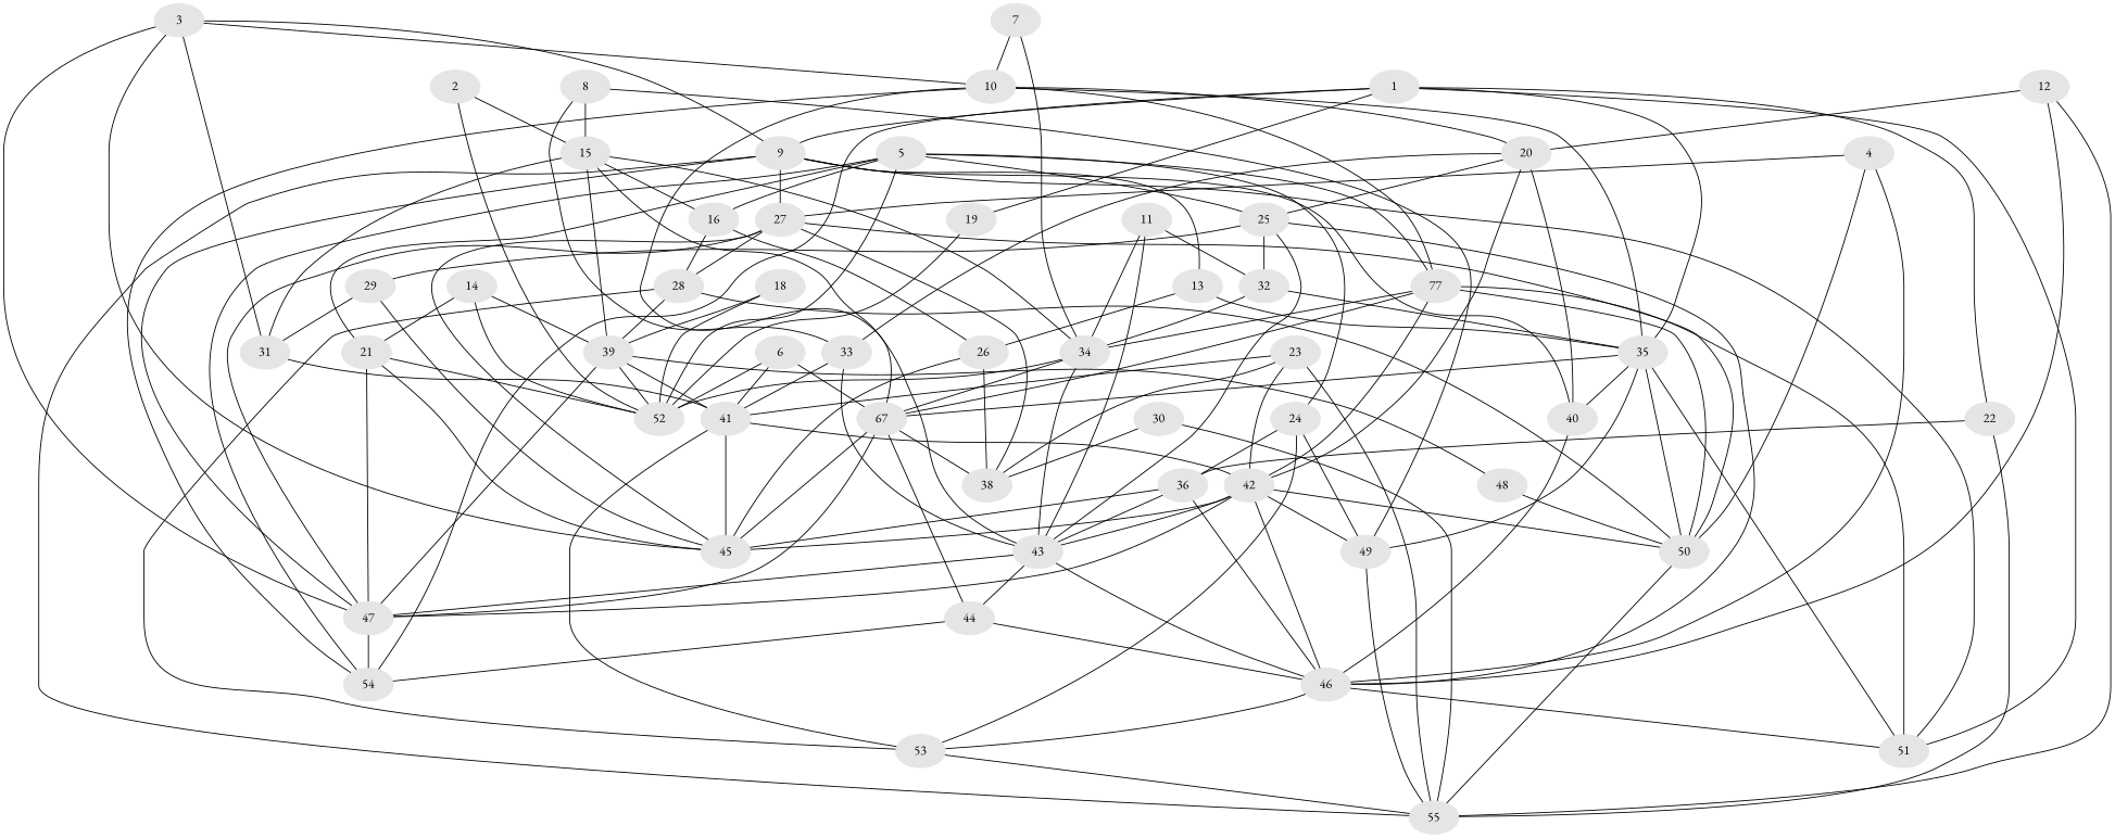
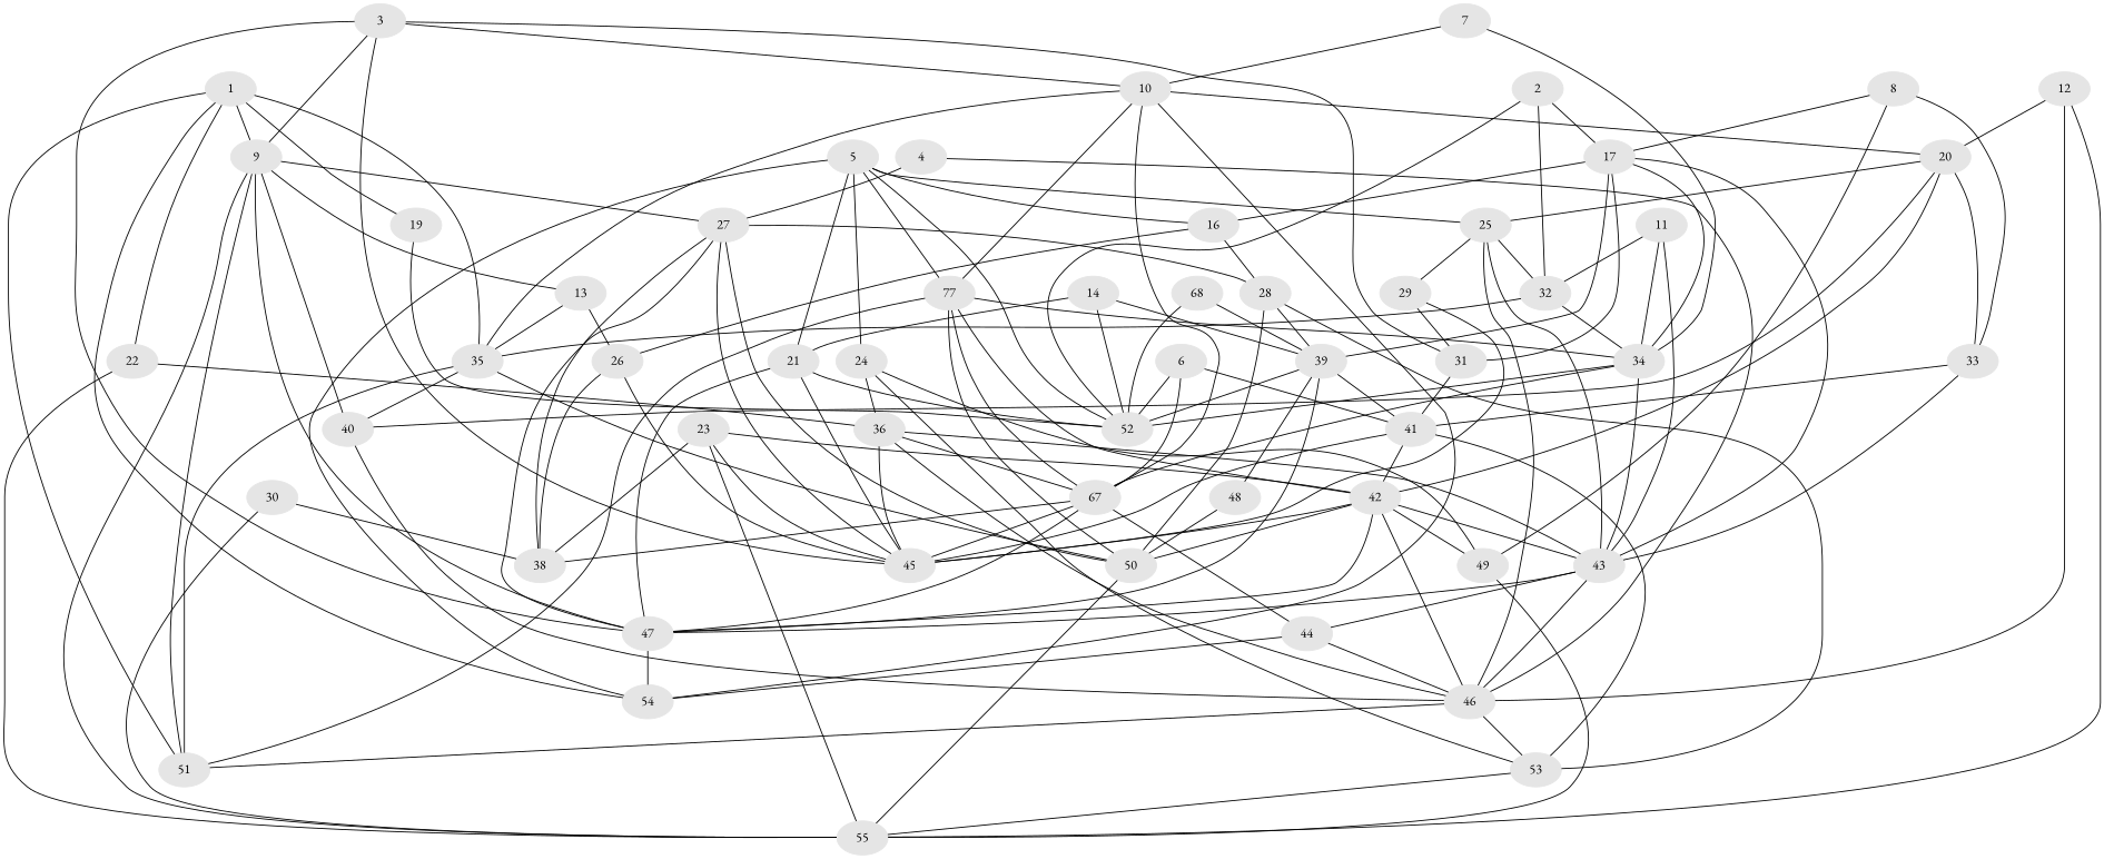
  graph {
    fontname="EB Garamond"
    node [color=gray90 fontname="EB Garamond" style=filled]
    edge [fontname="EB Garamond" weight=1.0]
    1
    9
    19
    22
    35
    51
    54
    47
    27
    13
    40
    55
    52
    36
    50
    n16 [label=67]
    49
    2
-   15
+   15 [label=17]
    32
    31
    16
    34
    43
    39
    3
    10
    45
    n29 [label=77]
    20
    41
    4
    46
    28
    38
    53
    5
    21
    24
    25
    26
    42
    29
    6
    44
    7
    8
    33
    11
    12
    14
    48
-   18
+   18 [label=68]
    23
    30
    1 -- 9
    1 -- 19
    1 -- 22
    1 -- 35
    1 -- 51
    1 -- 54
    9 -- 51
    9 -- 47
    9 -- 27
    9 -- 13
    9 -- 40
    9 -- 55
    19 -- 52
    22 -- 55
    22 -- 36
    35 -- 51
    35 -- 40
    35 -- 50
-   35 -- n16
-   35 -- 49
+   36 -- n16
    47 -- 54
    27 -- 47
    27 -- 50
    27 -- 45
    27 -- 28 [weight=2.0]
    27 -- 38
    13 -- 35
    13 -- 26 [weight=2.0]
    40 -- 46
    36 -- 43
    36 -- 45
    36 -- 46
    50 -- 55
    n16 -- 47 [weight=2.0]
    n16 -- 45
    n16 -- 38
    n16 -- 44
    49 -- 55
    2 -- 52
    2 -- 15
+   2 -- 32
    15 -- 31
    15 -- 16
    15 -- 34
    15 -- 43
    15 -- 39
    32 -- 35
    32 -- 34
    31 -- 41
    16 -- 28
    16 -- 26
    34 -- 52
    34 -- n16
    34 -- 43
    43 -- 47
    43 -- 46
    43 -- 44
    39 -- 47
    39 -- 52
    39 -- 41
    39 -- 48
    3 -- 9
    3 -- 47
    3 -- 31
    3 -- 10
    3 -- 45
    10 -- 35
    10 -- 54
    10 -- n16
    10 -- n29
    10 -- 20
    n29 -- 51
    n29 -- 50
    n29 -- n16
    n29 -- 34
    n29 -- 42
    20 -- 40
    20 -- 25 [weight=2.0]
    20 -- 42
    20 -- 33
    41 -- 45 [weight=2.0]
    41 -- 53
    41 -- 42
    4 -- 27
-   4 -- 50
    4 -- 46
    46 -- 51
    46 -- 53
    28 -- 50
    28 -- 39
    28 -- 53 [weight=2.0]
    53 -- 55
    5 -- 54
    5 -- 52
    5 -- 16
    5 -- n29
    5 -- 21
    5 -- 24
    5 -- 25
    21 -- 47 [weight=2.0]
    21 -- 52
    21 -- 45 [weight=2.0]
    24 -- 36
    24 -- 49
    24 -- 53
    25 -- 32
    25 -- 43
    25 -- 46
    25 -- 29
    26 -- 45
    26 -- 38
    42 -- 47
    42 -- 50
    42 -- 49
    42 -- 43
    42 -- 45 [weight=3.0]
    42 -- 46
    29 -- 31
    29 -- 45
    6 -- 52
    6 -- n16
    6 -- 41
    44 -- 54
    44 -- 46
    7 -- 34
    7 -- 10
    8 -- 49
    8 -- 15
    8 -- 33
    33 -- 43 [weight=2.0]
    33 -- 41
    11 -- 32
    11 -- 34
    11 -- 43
    12 -- 55
    12 -- 20
    12 -- 46
    14 -- 52
    14 -- 39
    14 -- 21
    48 -- 50
    18 -- 52
    18 -- 39
    23 -- 55
-   23 -- 41
+   23 -- 45
    23 -- 38
    23 -- 42
    30 -- 55
    30 -- 38
  }
